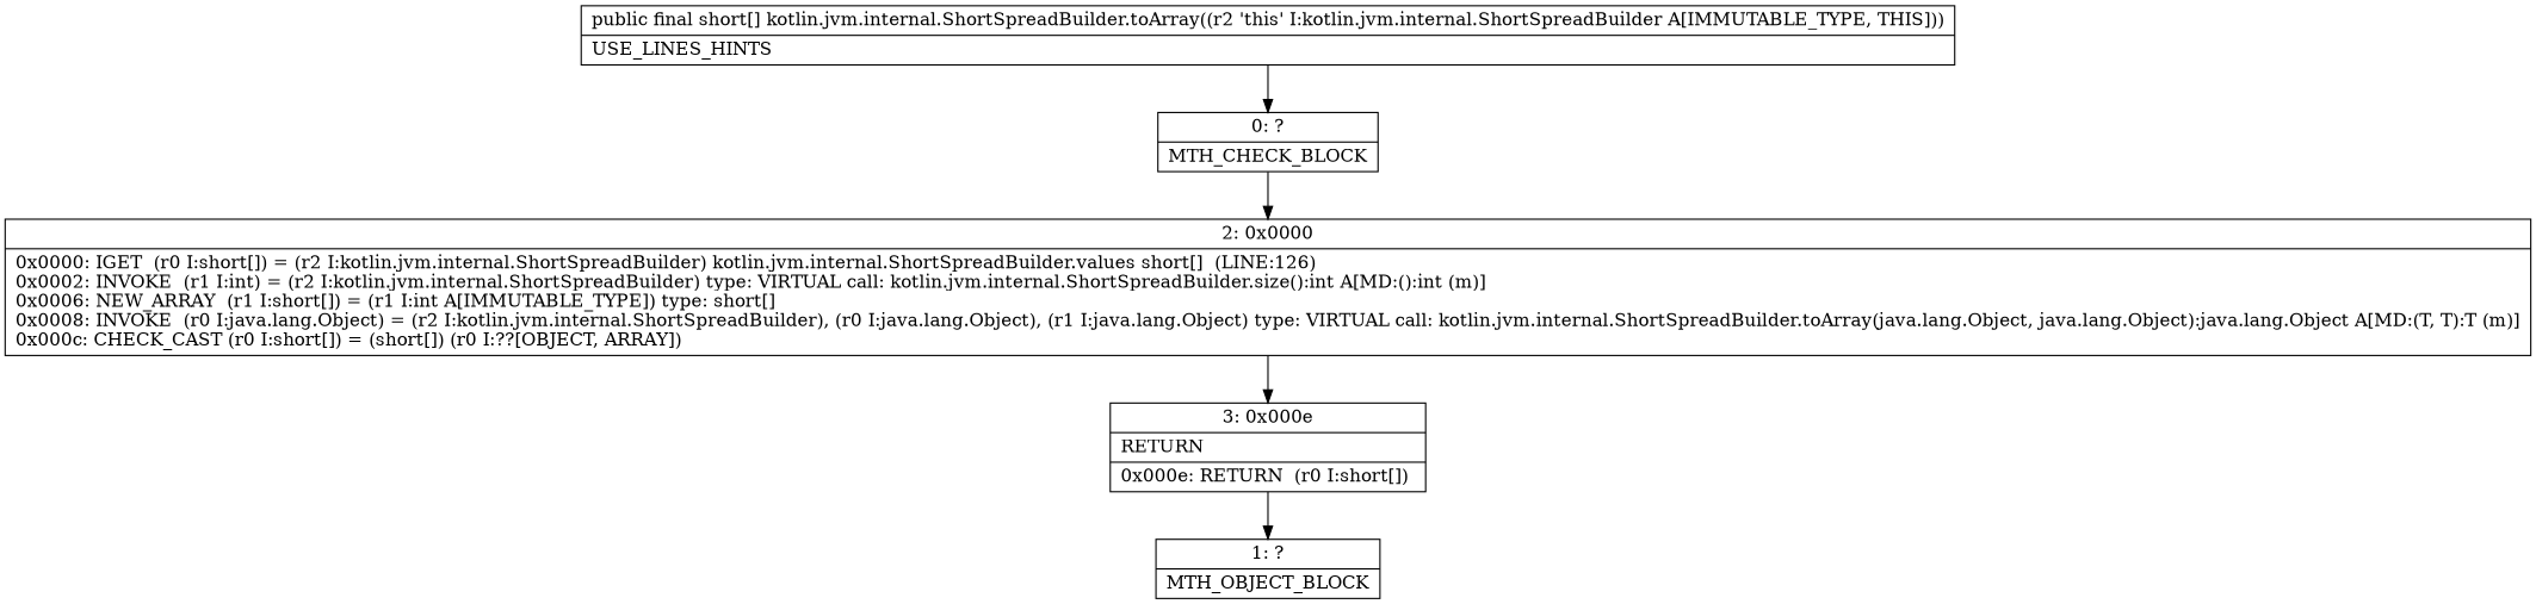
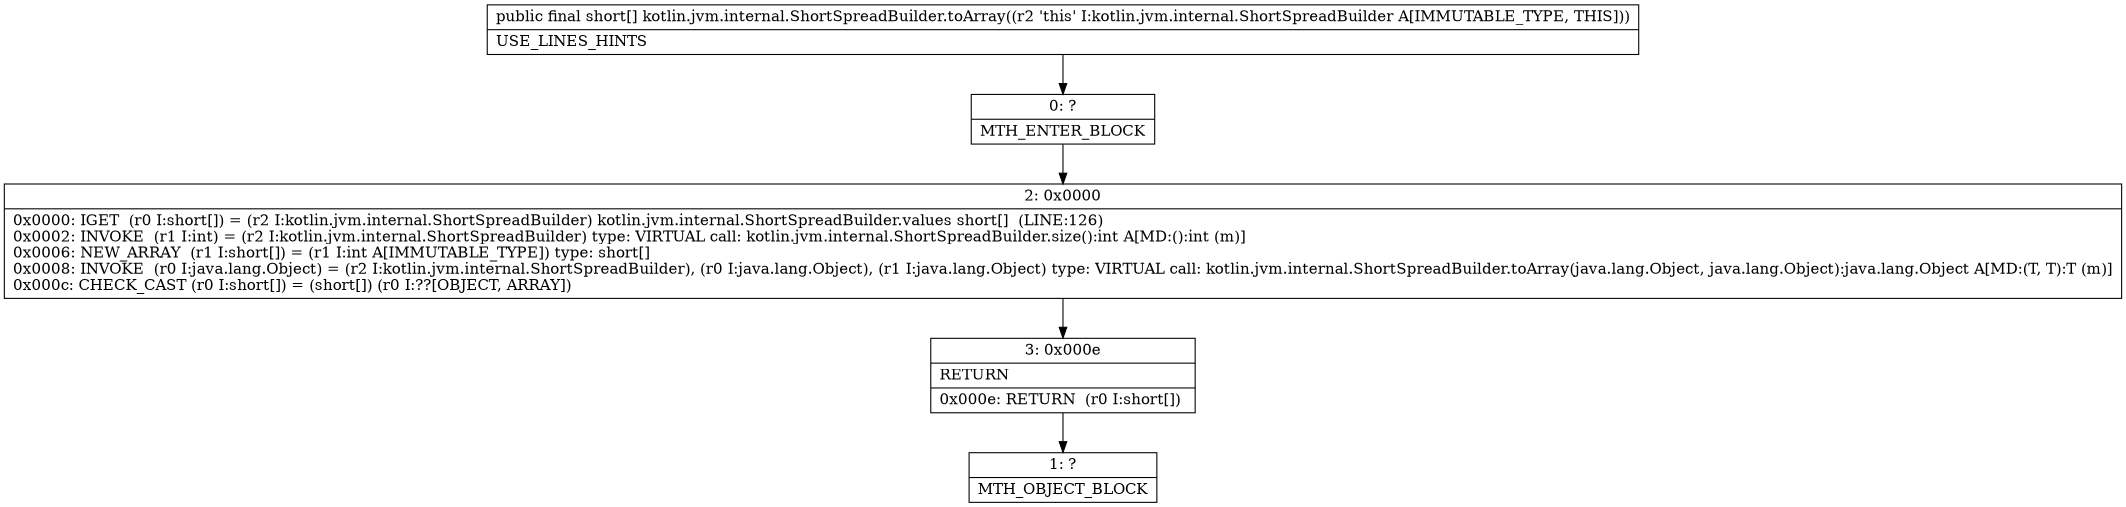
  digraph {
    node [shape=record]
-   n1 [label="{0\:\ ?|MTH_CHECK_BLOCK\l}"]
+   n1 [label="{0\:\ ?|MTH_ENTER_BLOCK\l}"]
    n2 [label="{2\:\ 0x0000|0x0000: IGET  (r0 I:short[]) = (r2 I:kotlin.jvm.internal.ShortSpreadBuilder) kotlin.jvm.internal.ShortSpreadBuilder.values short[]  (LINE:126)\l0x0002: INVOKE  (r1 I:int) = (r2 I:kotlin.jvm.internal.ShortSpreadBuilder) type: VIRTUAL call: kotlin.jvm.internal.ShortSpreadBuilder.size():int A[MD:():int (m)]\l0x0006: NEW_ARRAY  (r1 I:short[]) = (r1 I:int A[IMMUTABLE_TYPE]) type: short[] \l0x0008: INVOKE  (r0 I:java.lang.Object) = (r2 I:kotlin.jvm.internal.ShortSpreadBuilder), (r0 I:java.lang.Object), (r1 I:java.lang.Object) type: VIRTUAL call: kotlin.jvm.internal.ShortSpreadBuilder.toArray(java.lang.Object, java.lang.Object):java.lang.Object A[MD:(T, T):T (m)]\l0x000c: CHECK_CAST (r0 I:short[]) = (short[]) (r0 I:??[OBJECT, ARRAY]) \l}"]
    n3 [label="{3\:\ 0x000e|RETURN\l|0x000e: RETURN  (r0 I:short[]) \l}"]
    n4 [label="{1\:\ ?|MTH_OBJECT_BLOCK\l}"]
    n5 [label="{public final short[] kotlin.jvm.internal.ShortSpreadBuilder.toArray((r2 'this' I:kotlin.jvm.internal.ShortSpreadBuilder A[IMMUTABLE_TYPE, THIS]))  | USE_LINES_HINTS\l}"]
    n1 -> n2
    n2 -> n3
    n3 -> n4
    n5 -> n1
  }
